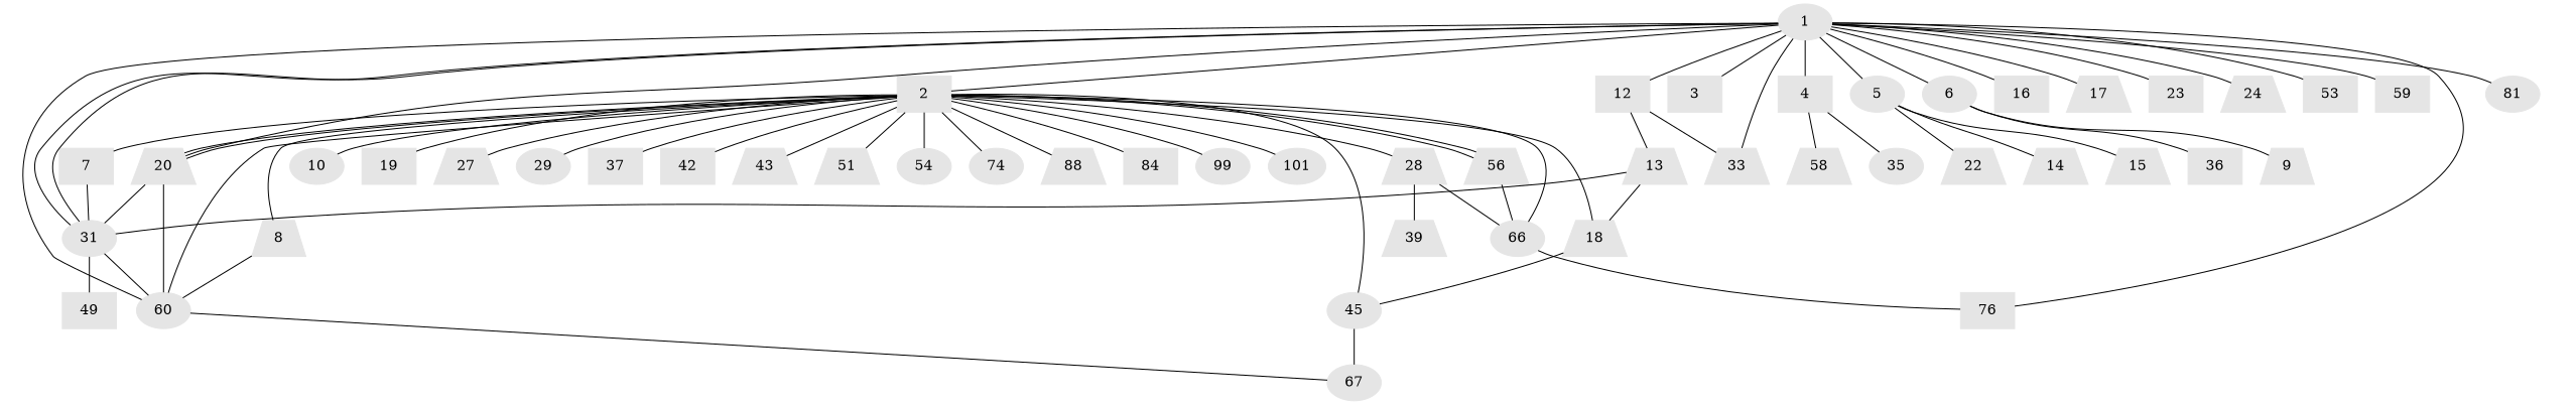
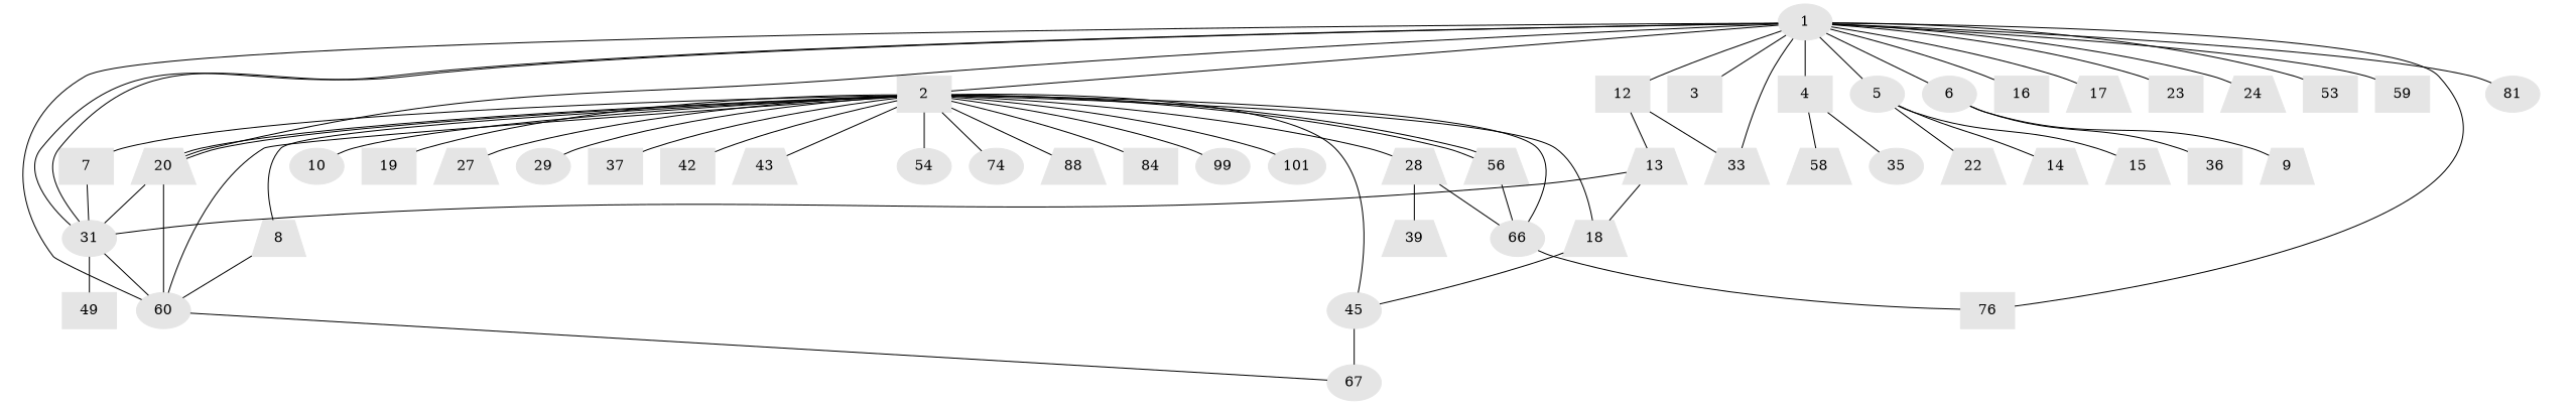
  graph {
    node [color=gray90 shape=trapezium style=filled]
    2 [shape=box super="+21"]
    20 [super="+26+90+41+30"]
    60 [shape=ellipse super="+64"]
    7 [shape=box super="+78+86+38+46+32+55"]
    8 [super="+25+11"]
    10 [shape=ellipse]
    18 [super="+34+40"]
    19 [shape=box]
    27
    28 [super="+44"]
    29 [shape=ellipse super="+72"]
    37 [shape=box]
    42 [shape=box]
    43
    45 [shape=ellipse super="+83+57"]
-   51 [super="+65"]
    54 [shape=ellipse]
    56
    66 [shape=ellipse super="+91+94"]
    74 [shape=ellipse]
    n21 [label=88]
    84 [shape=box super="+87"]
    99 [shape=ellipse]
    101 [shape=ellipse]
    1 [shape=ellipse]
    3 [shape=box]
    4 [shape=box]
    5 [shape=ellipse]
    6 [shape=ellipse]
    12 [shape=box super="+73+100+52"]
    16 [shape=box]
    17
    23 [shape=box]
    24
    31 [shape=ellipse super="+62+85+75+47+48+50"]
    33
    53 [shape=box]
    59 [shape=box]
    76 [shape=box]
    81 [shape=ellipse]
    35 [shape=ellipse]
    58
    14
    15
    22
    9
    36 [shape=box]
    13
    49 [shape=box]
    67 [shape=ellipse super="+88"]
    39 [super="+97"]
    2 -- 20 [weight=2]
    2 -- 20
    2 -- 60
    2 -- 7
    2 -- 8
    2 -- 10
    2 -- 18 [weight=2]
    2 -- 19
    2 -- 27
    2 -- 28
    2 -- 29
    2 -- 37
    2 -- 42
    2 -- 43
    2 -- 45
-   2 -- 51
    2 -- 54
    2 -- 56
    2 -- 56
    2 -- 66 [weight=2]
    2 -- 74
    2 -- n21
    2 -- 84
    2 -- 99
    2 -- 101
    20 -- 60
    20 -- 31
    60 -- 67
    7 -- 31
    8 -- 60
    18 -- 45
    28 -- 66
    28 -- 39
    45 -- 67 [weight=2]
    56 -- 66
    66 -- 76
    1 -- 2
    1 -- 20 [weight=2]
    1 -- 60 [weight=2]
    1 -- 3
    1 -- 4
    1 -- 5
    1 -- 6
    1 -- 12
    1 -- 16
    1 -- 17
    1 -- 23
    1 -- 24
    1 -- 31
    1 -- 31
    1 -- 33
    1 -- 53
    1 -- 59
    1 -- 76
    1 -- 81
    4 -- 35
    4 -- 58
    5 -- 14
    5 -- 15
    5 -- 22
    6 -- 9
    6 -- 36
    12 -- 33
    12 -- 13
    31 -- 60
    31 -- 49
    13 -- 18
    13 -- 31
  }
